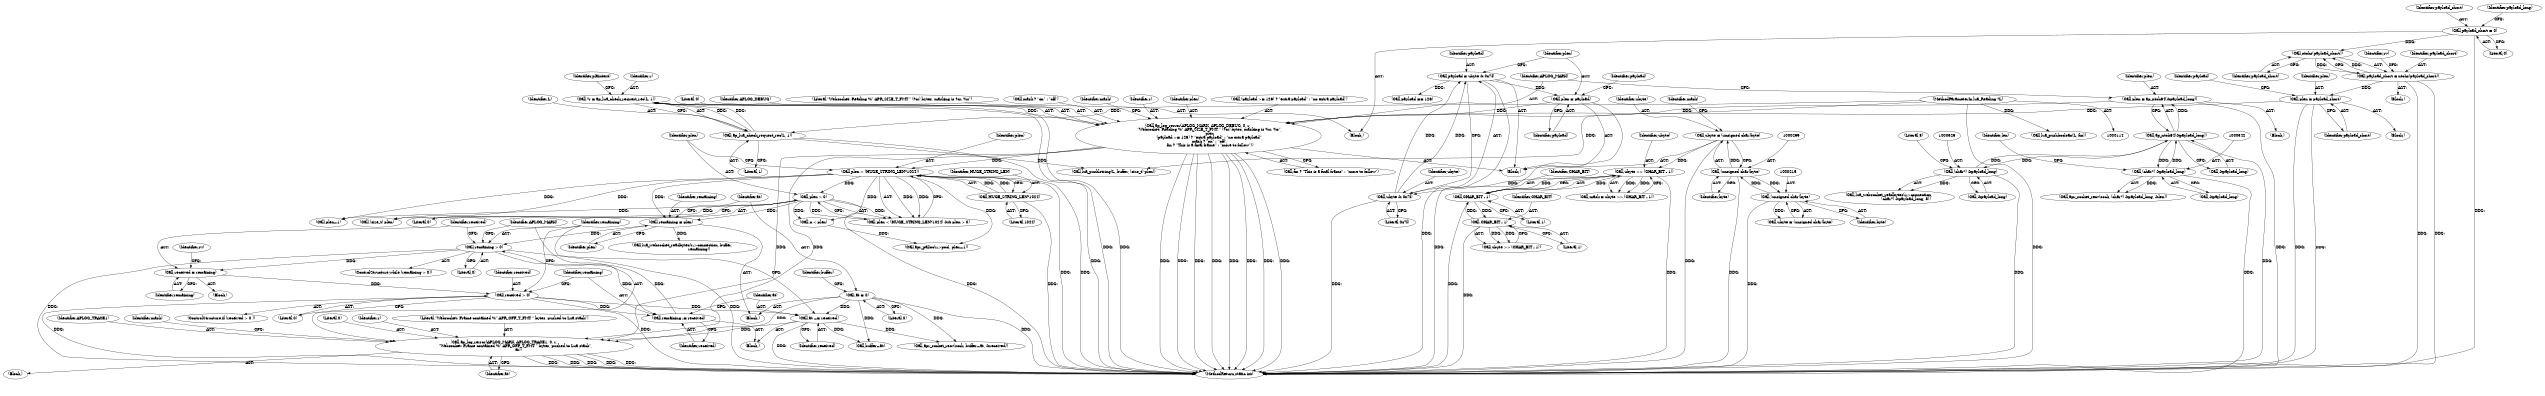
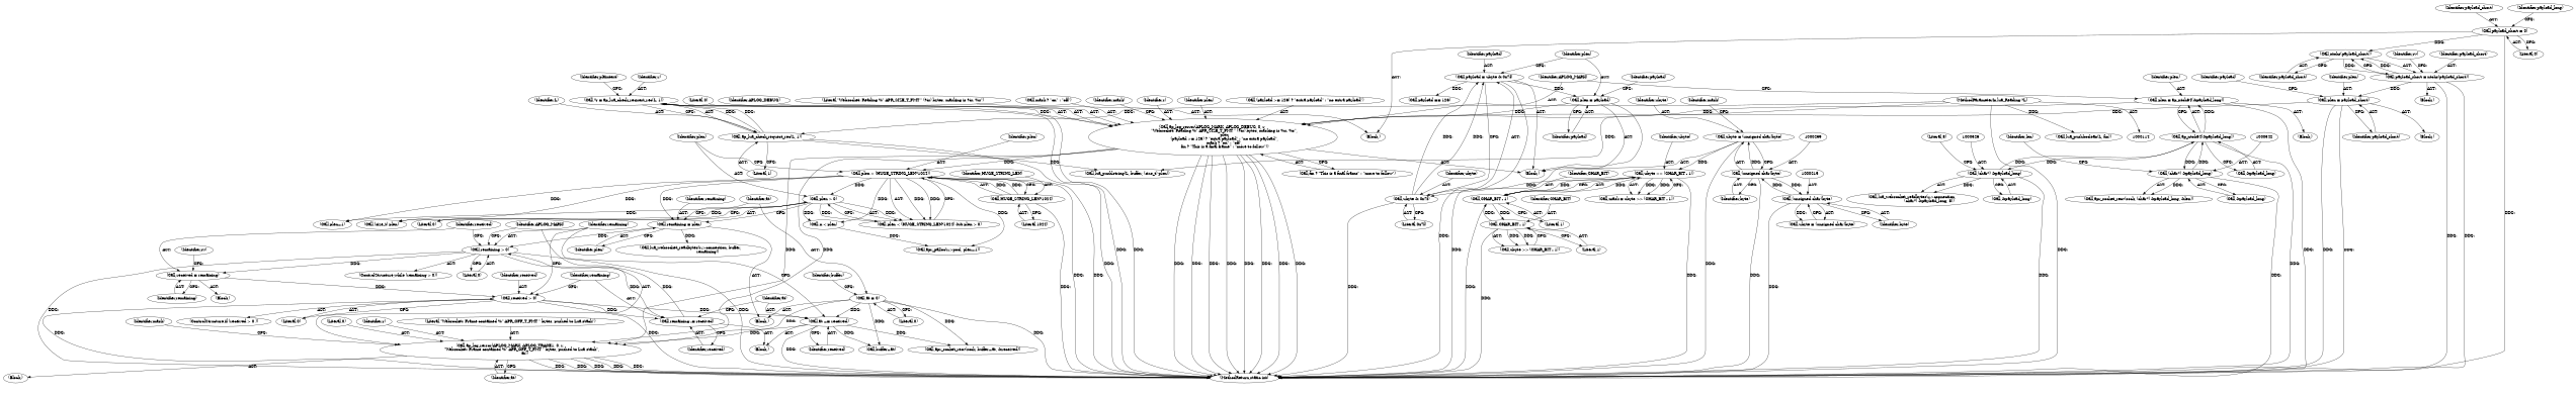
  digraph {
    n1 [label="(Call,ap_log_rerror(APLOG_MARK, APLOG_TRACE1, 0, r, \n                    \"Websocket: Frame contained %\" APR_OFF_T_FMT \" bytes, pushed to Lua stack\", \n                        at))"]
    n2 [label="(Block,)"]
    n3 [label="(Identifier,at)"]
    n4 [label="(MethodReturn,static int)"]
    n5 [label="(Call,ap_log_rerror(APLOG_MARK, APLOG_DEBUG, 0, r, \n                    \"Websocket: Reading %\" APR_SIZE_T_FMT \" (%s) bytes, masking is %s. %s\", \n                    plen,\n                    (payload >= 126) ? \"extra payload\" : \"no extra payload\", \n                    mask ? \"on\" : \"off\", \n                    fin ? \"This is a final frame\" : \"more to follow\"))"]
    n6 [label="(Call,plen < (HUGE_STRING_LEN*1024))"]
    n7 [label="(Call,fin ? \"This is a final frame\" : \"more to follow\")"]
    n8 [label="(Block,)"]
    n9 [label="(Call,remaining = plen)"]
    n10 [label="(Call,plen > 0)"]
    n11 [label="(Call,(size_t) plen)"]
    n12 [label="(Call,plen < (HUGE_STRING_LEN*1024) && plen > 0)"]
    n13 [label="(Call,n < plen)"]
    n14 [label="(Call,apr_palloc(r->pool, plen+1))"]
    n15 [label="(Call,plen+1)"]
    n16 [label="(Call,HUGE_STRING_LEN*1024)"]
    n17 [label="(Call,*r = ap_lua_check_request_rec(L, 1))"]
    n18 [label="(Call,ap_lua_check_request_rec(L, 1))"]
    n19 [label="(Block,)"]
    n20 [label="(Call,lua_pushlstring(L, buffer, (size_t) plen))"]
    n21 [label="(Literal,1)"]
    n22 [label="(MethodParameterIn,lua_Reading *L)"]
    n23 [label="(Call,lua_pushboolean(L, fin))"]
    1000114
    n25 [label="(Call,plen = payload)"]
    n26 [label="(Identifier,payload)"]
    n27 [label="(Call,payload = ubyte & 0x7f)"]
    n28 [label="(Call,ubyte & 0x7f)"]
    n29 [label="(Call,payload == 126)"]
    n30 [label="(Literal,0x7f)"]
    n31 [label="(Call,ubyte >> (CHAR_BIT - 1))"]
    n32 [label="(Call,CHAR_BIT - 1)"]
    n33 [label="(Call,mask = ubyte >> (CHAR_BIT - 1))"]
    n34 [label="(Call,CHAR_BIT - 1)"]
    n35 [label="(Literal,1)"]
    n36 [label="(Call,ubyte = (unsigned char)byte)"]
    n37 [label="(Call,(unsigned char)byte)"]
    n38 [label="(Call,(unsigned char)byte)"]
    n39 [label="(Identifier,byte)"]
    n40 [label="(Call,ubyte = (unsigned char)byte)"]
    n41 [label="(Identifier,byte)"]
    n42 [label="(Call,ubyte >> (CHAR_BIT - 1))"]
    n43 [label="(Literal,1)"]
    n44 [label="(Call,plen = ap_ntoh64(&payload_long))"]
    n45 [label="(Call,ap_ntoh64(&payload_long))"]
    n46 [label="(Block,)"]
    n47 [label="(Call,(char*) &payload_long)"]
    n48 [label="(Call,(char*) &payload_long)"]
    n49 [label="(Call,&payload_long)"]
    n50 [label="(Call,&payload_long)"]
    n51 [label="(Call,apr_socket_recv(sock, (char*) &payload_long, &len))"]
    n52 [label="(Call,lua_websocket_readbytes(r->connection, \n                            (char*) &payload_long, 8))"]
    n53 [label="(Call,&payload_long)"]
    n54 [label="(Call,plen = payload_short)"]
    n55 [label="(Identifier,payload_short)"]
    n56 [label="(Block,)"]
    n57 [label="(Call,payload_short = ntohs(payload_short))"]
    n58 [label="(Call,ntohs(payload_short))"]
    n59 [label="(Block,)"]
    n60 [label="(Identifier,payload_short)"]
    n61 [label="(Call,payload_short = 0)"]
    n62 [label="(Literal,0)"]
    n63 [label="(Call,at += received)"]
    n64 [label="(Call,buffer+at)"]
    n65 [label="(Block,)"]
    n66 [label="(Call,apr_socket_recv(sock, buffer+at, &received))"]
    n67 [label="(Identifier,received)"]
    n68 [label="(Call,received > 0)"]
    n69 [label="(Call,remaining -= received)"]
    n70 [label="(ControlStructure,if (received > 0 ))"]
    n71 [label="(Literal,0)"]
    n72 [label="(Call,remaining > 0)"]
    n73 [label="(Identifier,received)"]
    n74 [label="(Call,received = remaining)"]
    n75 [label="(Block,)"]
    n76 [label="(Identifier,remaining)"]
    n77 [label="(ControlStructure,while (remaining > 0))"]
    n78 [label="(Literal,0)"]
    n79 [label="(Block,)"]
    n80 [label="(Identifier,plen)"]
    n81 [label="(Call,lua_websocket_readbytes(r->connection, buffer, \n                            remaining))"]
    n82 [label="(Literal,0)"]
    n83 [label="(Literal,1024)"]
    n84 [label="(Call,at = 0)"]
    n85 [label="(Literal,0)"]
    n86 [label="(Identifier,payload)"]
    n87 [label="(Identifier,plen)"]
    n88 [label="(Identifier,CHAR_BIT)"]
-   n89 [label="(Identifier,APLOG_TRACE1)"]
    n90 [label="(Identifier,CHAR_BIT)"]
    n91 [label="(Identifier,mask)"]
    n92 [label="(Identifier,received)"]
    n93 [label="(Identifier,APLOG_MARK)"]
    n94 [label="(Identifier,payload)"]
    n95 [label="(Identifier,payload_short)"]
    n96 [label="(Identifier,mask)"]
    n97 [label="(Identifier,remaining)"]
    n98 [label="(Identifier,ubyte)"]
    n99 [label="(Identifier,ubyte)"]
    n100 [label="(Identifier,rv)"]
    n101 [label="(Identifier,payload_short)"]
    n102 [label="(Call,(payload >= 126) ? \"extra payload\" : \"no extra payload\")"]
    n103 [label="(Literal,0)"]
    n104 [label="(Identifier,payload)"]
    n105 [label="(Identifier,remaining)"]
    n106 [label="(Identifier,at)"]
    n107 [label="(Literal,0)"]
    n108 [label="(Identifier,rv)"]
    n109 [label="(Identifier,received)"]
    n110 [label="(Identifier,ubyte)"]
    n111 [label="(Identifier,plen)"]
    n112 [label="(Identifier,payload_long)"]
    n113 [label="(Identifier,APLOG_DEBUG)"]
    n114 [label="(Identifier,plen)"]
    n115 [label="(Identifier,r)"]
    n116 [label="(Identifier,APLOG_MARK)"]
    n117 [label="(Identifier,remaining)"]
    n118 [label="(Literal,\"Websocket: Reading %\" APR_SIZE_T_FMT \" (%s) bytes, masking is %s. %s\")"]
    n119 [label="(Identifier,plen)"]
    n120 [label="(Identifier,buffer)"]
    n121 [label="(Identifier,plaintext)"]
    n122 [label="(Identifier,len)"]
    n123 [label="(Identifier,plen)"]
    n124 [label="(Identifier,HUGE_STRING_LEN)"]
    n125 [label="(Call,mask ? \"on\" : \"off\")"]
    n126 [label="(Identifier,at)"]
    n127 [label="(Identifier,r)"]
    n128 [label="(Identifier,L)"]
    n129 [label="(Literal,\"Websocket: Frame contained %\" APR_OFF_T_FMT \" bytes, pushed to Lua stack\")"]
    n130 [label="(Identifier,mask)"]
    n131 [label="(Literal,8)"]
    n132 [label="(Identifier,r)"]
    n133 [label="(Identifier,plen)"]
    1000259
    1000215
    1000342
    n137 [label=1000326]
    n1 -> n2 [label="AST: "]
    n1 -> n3 [label="CFG: "]
    n1 -> n4 [label="DDG: "]
    n1 -> n4 [label="DDG: "]
    n1 -> n4 [label="DDG: "]
    n1 -> n4 [label="DDG: "]
    n1 -> n4 [label="DDG: "]
    n3 -> n1 [label="AST: "]
    n5 -> n1 [label="DDG: "]
    n5 -> n1 [label="DDG: "]
    n5 -> n4 [label="DDG: "]
    n5 -> n4 [label="DDG: "]
    n5 -> n4 [label="DDG: "]
    n5 -> n4 [label="DDG: "]
    n5 -> n4 [label="DDG: "]
    n5 -> n4 [label="DDG: "]
    n5 -> n4 [label="DDG: "]
    n5 -> n4 [label="DDG: "]
    n5 -> n6 [label="DDG: "]
    n5 -> n7 [label="CFG: "]
    n5 -> n8 [label="AST: "]
    n6 -> n4 [label="DDG: "]
    n6 -> n4 [label="DDG: "]
    n6 -> n9 [label="DDG: "]
    n6 -> n10 [label="DDG: "]
    n6 -> n11 [label="DDG: "]
    n6 -> n12 [label="AST: "]
    n6 -> n12 [label="DDG: "]
    n6 -> n12 [label="DDG: "]
    n6 -> n13 [label="DDG: "]
    n6 -> n14 [label="DDG: "]
    n6 -> n15 [label="DDG: "]
    n6 -> n16 [label="CFG: "]
    n7 -> n5 [label="AST: "]
    n9 -> n72 [label="DDG: "]
    n9 -> n79 [label="AST: "]
    n9 -> n80 [label="CFG: "]
    n9 -> n81 [label="DDG: "]
-   n10 -> n4 [label="DDG: "]
-   n10 -> n9 [label="DDG: "]
+   n10 -> n9 [label="CFG: "]
    n10 -> n11 [label="DDG: "]
    n10 -> n12 [label="AST: "]
    n10 -> n12 [label="DDG: "]
    n10 -> n12 [label="DDG: "]
    n10 -> n13 [label="DDG: "]
    n10 -> n15 [label="DDG: "]
    n10 -> n82 [label="CFG: "]
    n12 -> n6 [label="CFG: "]
    n12 -> n10 [label="CFG: "]
    n13 -> n14 [label="DDG: "]
    n16 -> n4 [label="DDG: "]
    n16 -> n6 [label="AST: "]
    n16 -> n6 [label="DDG: "]
    n16 -> n6 [label="DDG: "]
    n16 -> n83 [label="CFG: "]
    n17 -> n4 [label="DDG: "]
    n17 -> n4 [label="DDG: "]
    n17 -> n5 [label="DDG: "]
    n17 -> n18 [label="CFG: "]
    n17 -> n19 [label="AST: "]
    n18 -> n4 [label="DDG: "]
    n18 -> n17 [label="AST: "]
    n18 -> n17 [label="DDG: "]
    n18 -> n17 [label="DDG: "]
    n18 -> n20 [label="DDG: "]
    n18 -> n21 [label="CFG: "]
    n21 -> n18 [label="AST: "]
    n22 -> n4 [label="DDG: "]
    n22 -> n18 [label="DDG: "]
    n22 -> n20 [label="DDG: "]
    n22 -> n23 [label="DDG: "]
    n22 -> 1000114 [label="AST: "]
    n25 -> n4 [label="DDG: "]
    n25 -> n5 [label="DDG: "]
    n25 -> n8 [label="AST: "]
    n25 -> n26 [label="CFG: "]
    n26 -> n25 [label="AST: "]
    n27 -> n4 [label="DDG: "]
    n27 -> n8 [label="AST: "]
    n27 -> n25 [label="DDG: "]
    n27 -> n28 [label="CFG: "]
    n27 -> n29 [label="DDG: "]
    n28 -> n4 [label="DDG: "]
    n28 -> n27 [label="AST: "]
    n28 -> n27 [label="DDG: "]
    n28 -> n27 [label="DDG: "]
    n28 -> n30 [label="CFG: "]
    n30 -> n28 [label="AST: "]
    n31 -> n4 [label="DDG: "]
    n31 -> n28 [label="DDG: "]
    n31 -> n32 [label="CFG: "]
    n31 -> n33 [label="AST: "]
    n31 -> n33 [label="DDG: "]
    n31 -> n33 [label="DDG: "]
    n32 -> n4 [label="DDG: "]
    n32 -> n31 [label="AST: "]
    n32 -> n31 [label="DDG: "]
    n32 -> n31 [label="DDG: "]
    n32 -> n34 [label="DDG: "]
    n32 -> n35 [label="CFG: "]
    n33 -> n31 [label="CFG: "]
    n34 -> n4 [label="DDG: "]
    n34 -> n32 [label="DDG: "]
    n34 -> n42 [label="AST: "]
    n34 -> n42 [label="DDG: "]
    n34 -> n42 [label="DDG: "]
    n34 -> n43 [label="CFG: "]
    n35 -> n32 [label="AST: "]
    n36 -> n4 [label="DDG: "]
    n36 -> n8 [label="AST: "]
    n36 -> n31 [label="DDG: "]
    n36 -> n37 [label="CFG: "]
    n37 -> n4 [label="DDG: "]
    n37 -> n36 [label="AST: "]
    n37 -> n36 [label="DDG: "]
    n37 -> n38 [label="DDG: "]
    n37 -> n39 [label="CFG: "]
    n38 -> n4 [label="DDG: "]
    n38 -> n37 [label="DDG: "]
    n38 -> n40 [label="AST: "]
    n38 -> n40 [label="DDG: "]
    n38 -> n41 [label="CFG: "]
    n39 -> n37 [label="AST: "]
    n40 -> n38 [label="CFG: "]
    n41 -> n38 [label="AST: "]
    n42 -> n34 [label="CFG: "]
    n43 -> n34 [label="AST: "]
    n44 -> n4 [label="DDG: "]
    n44 -> n5 [label="DDG: "]
    n44 -> n45 [label="CFG: "]
    n44 -> n46 [label="AST: "]
    n45 -> n4 [label="DDG: "]
    n45 -> n44 [label="AST: "]
    n45 -> n44 [label="DDG: "]
    n45 -> n47 [label="DDG: "]
    n45 -> n48 [label="DDG: "]
    n45 -> n49 [label="CFG: "]
    n47 -> n4 [label="DDG: "]
    n47 -> n45 [label="DDG: "]
    n47 -> n50 [label="CFG: "]
    n47 -> n51 [label="AST: "]
    n47 -> n51 [label="DDG: "]
    n48 -> n4 [label="DDG: "]
    n48 -> n45 [label="DDG: "]
    n48 -> n52 [label="AST: "]
    n48 -> n52 [label="DDG: "]
    n48 -> n53 [label="CFG: "]
    n49 -> n45 [label="AST: "]
    n50 -> n47 [label="AST: "]
    n53 -> n48 [label="AST: "]
    n54 -> n4 [label="DDG: "]
    n54 -> n4 [label="DDG: "]
    n54 -> n5 [label="DDG: "]
    n54 -> n55 [label="CFG: "]
    n54 -> n56 [label="AST: "]
    n55 -> n54 [label="AST: "]
    n57 -> n4 [label="DDG: "]
    n57 -> n4 [label="DDG: "]
    n57 -> n54 [label="DDG: "]
    n57 -> n58 [label="CFG: "]
    n57 -> n58 [label="DDG: "]
    n57 -> n59 [label="AST: "]
    n58 -> n57 [label="AST: "]
    n58 -> n57 [label="DDG: "]
    n58 -> n60 [label="CFG: "]
    n60 -> n58 [label="AST: "]
    n61 -> n4 [label="DDG: "]
    n61 -> n19 [label="AST: "]
    n61 -> n58 [label="DDG: "]
    n61 -> n62 [label="CFG: "]
    n62 -> n61 [label="AST: "]
    n63 -> n1 [label="DDG: "]
    n63 -> n4 [label="DDG: "]
    n63 -> n64 [label="DDG: "]
    n63 -> n65 [label="AST: "]
    n63 -> n66 [label="DDG: "]
    n63 -> n67 [label="CFG: "]
    n67 -> n63 [label="AST: "]
    n68 -> n4 [label="DDG: "]
    n68 -> n4 [label="DDG: "]
    n68 -> n63 [label="DDG: "]
    n68 -> n69 [label="DDG: "]
    n68 -> n70 [label="AST: "]
    n68 -> n71 [label="CFG: "]
    n69 -> n65 [label="AST: "]
    n69 -> n72 [label="DDG: "]
    n69 -> n73 [label="CFG: "]
    n71 -> n68 [label="AST: "]
    n72 -> n4 [label="DDG: "]
    n72 -> n4 [label="DDG: "]
    n72 -> n69 [label="DDG: "]
    n72 -> n74 [label="DDG: "]
    n72 -> n77 [label="AST: "]
    n72 -> n78 [label="CFG: "]
    n73 -> n69 [label="AST: "]
    n74 -> n68 [label="DDG: "]
    n74 -> n75 [label="AST: "]
    n74 -> n76 [label="CFG: "]
    n76 -> n74 [label="AST: "]
    n78 -> n72 [label="AST: "]
    n80 -> n9 [label="AST: "]
    n82 -> n10 [label="AST: "]
    n83 -> n16 [label="AST: "]
    n84 -> n1 [label="DDG: "]
    n84 -> n4 [label="DDG: "]
    n84 -> n63 [label="DDG: "]
    n84 -> n64 [label="DDG: "]
    n84 -> n66 [label="DDG: "]
    n84 -> n79 [label="AST: "]
    n84 -> n85 [label="CFG: "]
    n85 -> n84 [label="AST: "]
    n86 -> n27 [label="AST: "]
    n87 -> n6 [label="AST: "]
    n88 -> n34 [label="AST: "]
-   n89 -> n1 [label="AST: "]
    n90 -> n32 [label="AST: "]
    n91 -> n36 [label="CFG: "]
    n92 -> n68 [label="AST: "]
    n93 -> n1 [label="AST: "]
    n93 -> n72 [label="CFG: "]
    n94 -> n25 [label="CFG: "]
    n95 -> n61 [label="AST: "]
    n96 -> n1 [label="CFG: "]
    n97 -> n63 [label="CFG: "]
    n97 -> n68 [label="CFG: "]
    n97 -> n72 [label="AST: "]
    n98 -> n36 [label="AST: "]
    n99 -> n28 [label="AST: "]
    n100 -> n57 [label="CFG: "]
    n101 -> n57 [label="AST: "]
    n102 -> n5 [label="AST: "]
    n103 -> n5 [label="AST: "]
    n104 -> n54 [label="CFG: "]
    n105 -> n9 [label="AST: "]
    n106 -> n9 [label="CFG: "]
    n106 -> n84 [label="AST: "]
    n107 -> n1 [label="AST: "]
    n108 -> n74 [label="CFG: "]
    n109 -> n72 [label="CFG: "]
    n109 -> n74 [label="AST: "]
    n110 -> n31 [label="AST: "]
    n111 -> n6 [label="CFG: "]
    n111 -> n10 [label="AST: "]
    n112 -> n61 [label="CFG: "]
    n113 -> n5 [label="AST: "]
    n114 -> n5 [label="AST: "]
    n115 -> n17 [label="AST: "]
    n116 -> n5 [label="AST: "]
    n116 -> n44 [label="CFG: "]
    n117 -> n68 [label="CFG: "]
    n117 -> n69 [label="AST: "]
    n118 -> n5 [label="AST: "]
    n119 -> n44 [label="AST: "]
    n120 -> n84 [label="CFG: "]
    n121 -> n17 [label="CFG: "]
    n122 -> n47 [label="CFG: "]
    n123 -> n25 [label="AST: "]
    n123 -> n27 [label="CFG: "]
    n124 -> n16 [label="AST: "]
    n125 -> n5 [label="AST: "]
    n126 -> n63 [label="AST: "]
    n126 -> n69 [label="CFG: "]
    n127 -> n1 [label="AST: "]
    n128 -> n18 [label="AST: "]
    n129 -> n1 [label="AST: "]
    n130 -> n5 [label="CFG: "]
    n131 -> n48 [label="CFG: "]
    n132 -> n5 [label="AST: "]
    n133 -> n54 [label="AST: "]
    1000259 -> n37 [label="AST: "]
    1000215 -> n38 [label="AST: "]
    1000342 -> n47 [label="AST: "]
    n137 -> n48 [label="AST: "]
  }
